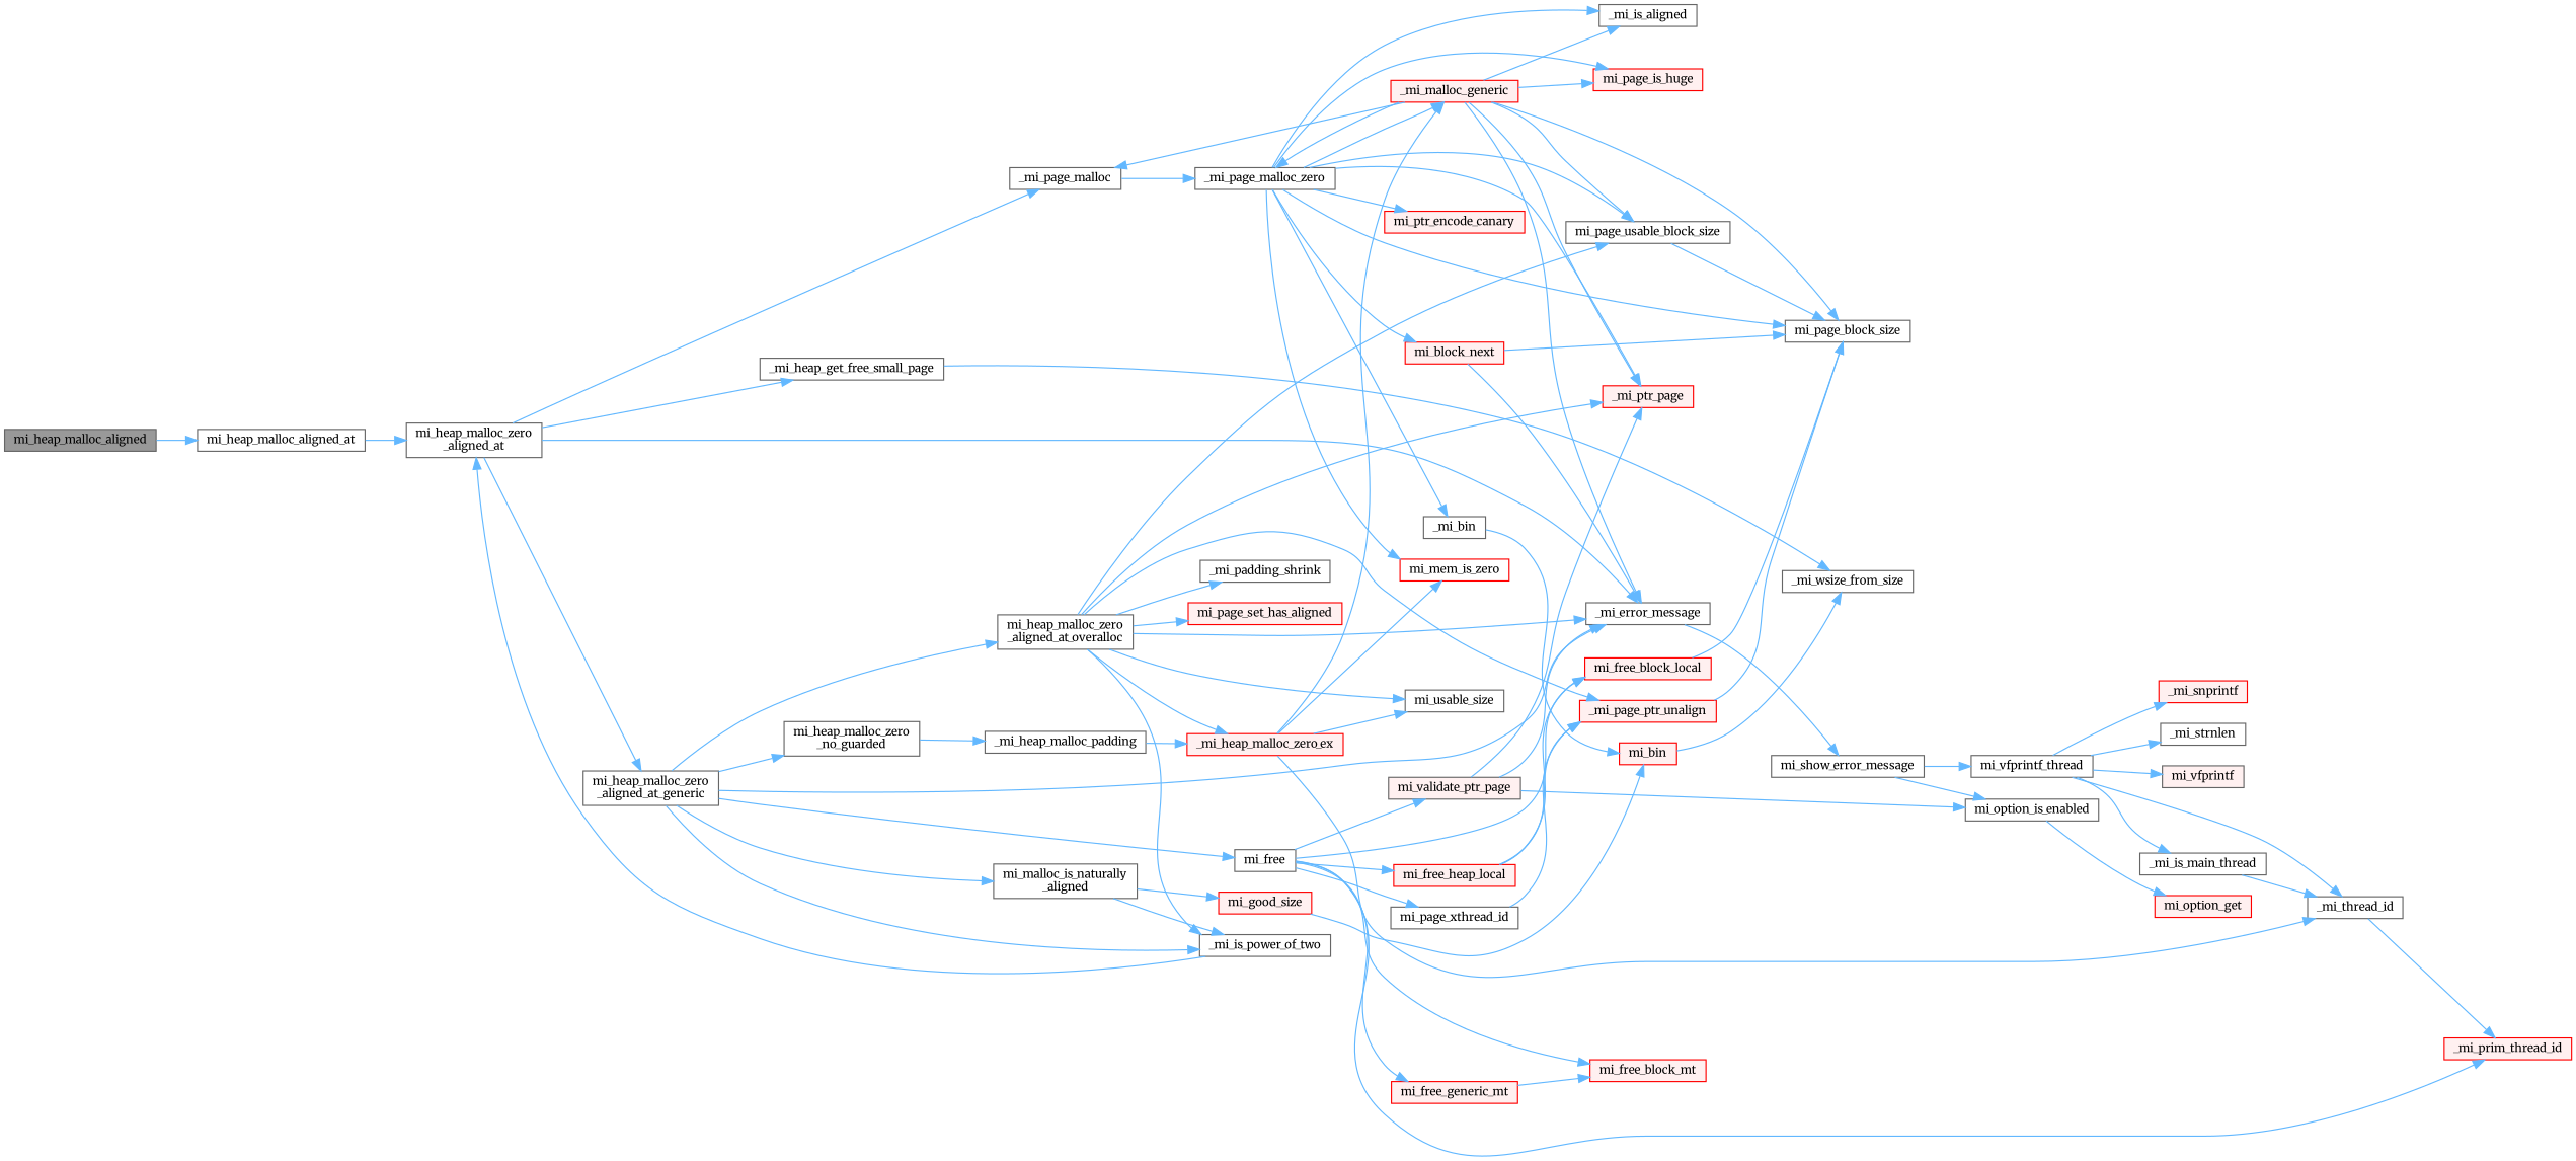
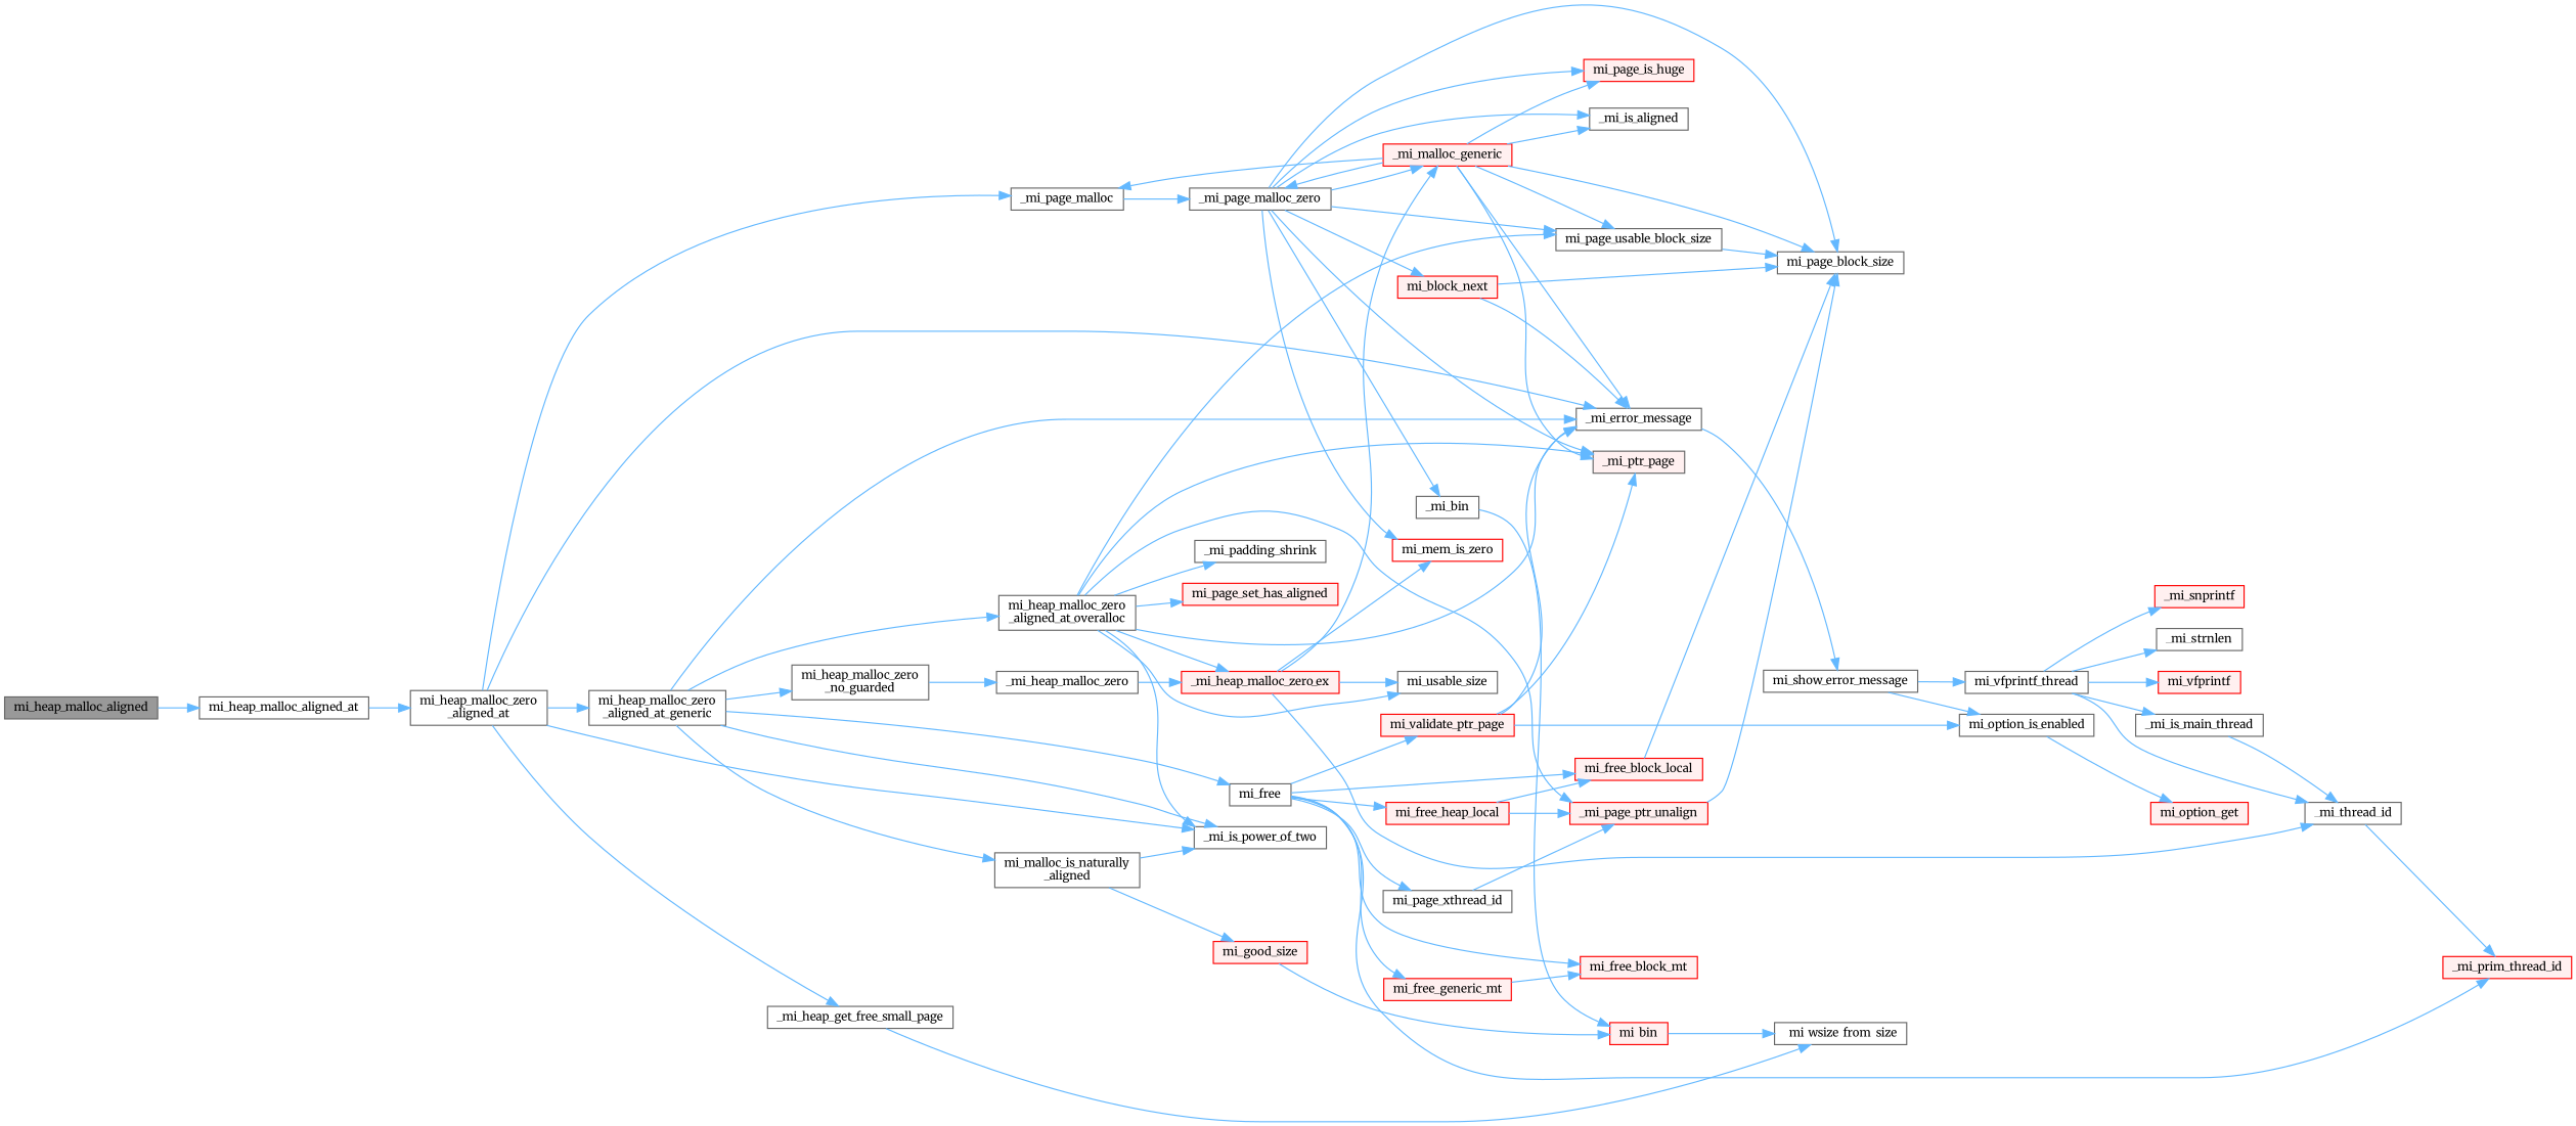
  digraph {
    fontname=Merriweather
    rankdir=LR
    node [color=grey40 fillcolor=white fontname=Merriweather fontsize=10 shape=box style=filled]
    edge [color=steelblue1 fontname=Merriweather fontsize=10 labelfontname=Helvetica labelfontsize=10 style=solid]
    n1 [color=gray40 fillcolor=grey60 fontcolor=black height=0.2 label=mi_heap_malloc_aligned width=0.4]
    n2 [height=0.2 label=mi_heap_malloc_aligned_at width=0.4]
    n3 [height=0.2 label="mi_heap_malloc_zero\l_aligned_at" width=0.4]
    n4 [height=0.2 label=_mi_error_message width=0.4]
    n5 [height=0.2 label=_mi_heap_get_free_small_page width=0.4]
    n6 [height=0.2 label=_mi_is_power_of_two width=0.4]
    n7 [height=0.2 label=_mi_page_malloc width=0.4]
    n8 [height=0.2 label="mi_heap_malloc_zero\l_aligned_at_generic" width=0.4]
    n9 [height=0.2 label=mi_show_error_message width=0.4]
    n10 [height=0.2 label=_mi_wsize_from_size width=0.4]
    n11 [height=0.2 label=_mi_page_malloc_zero width=0.4]
    n12 [height=0.2 label=mi_free width=0.4]
    n13 [height=0.2 label="mi_heap_malloc_zero\l_aligned_at_overalloc" width=0.4]
    n14 [height=0.2 label="mi_heap_malloc_zero\l_no_guarded" width=0.4]
    n15 [height=0.2 label="mi_malloc_is_naturally\l_aligned" width=0.4]
    n16 [height=0.2 label=mi_option_is_enabled width=0.4]
    n17 [height=0.2 label=mi_vfprintf_thread width=0.4]
    n18 [color=red fillcolor="#FFF0F0" height=0.2 label=mi_option_get width=0.4]
    n19 [height=0.2 label=_mi_is_main_thread width=0.4]
    n20 [height=0.2 label=_mi_thread_id width=0.4]
    n21 [color=red fillcolor="#FFF0F0" height=0.2 label=_mi_snprintf width=0.4]
    n22 [height=0.2 label=_mi_strnlen width=0.4]
-   n23 [fillcolor="#FFF0F0" height=0.2 label=mi_vfprintf width=0.4]
+   n23 [color=red fillcolor="#FFF0F0" height=0.2 label=mi_vfprintf width=0.4]
    n24 [color=red fillcolor="#FFF0F0" height=0.2 label=_mi_prim_thread_id width=0.4]
    n25 [height=0.2 label=_mi_bin width=0.4]
    n26 [height=0.2 label=_mi_is_aligned width=0.4]
    n27 [color=red fillcolor="#FFF0F0" height=0.2 label=_mi_malloc_generic width=0.4]
-   n28 [color=red fillcolor="#FFF0F0" height=0.2 label=_mi_ptr_page width=0.4]
+   n28 [fillcolor="#FFF0F0" height=0.2 label=_mi_ptr_page width=0.4]
    n29 [height=0.2 label=mi_page_block_size width=0.4]
    n30 [color=red fillcolor="#FFF0F0" height=0.2 label=mi_page_is_huge width=0.4]
    n31 [height=0.2 label=mi_page_usable_block_size width=0.4]
    n32 [color=red fillcolor="#FFF0F0" height=0.2 label=mi_block_next width=0.4]
    n33 [color=red height=0.2 label=mi_mem_is_zero width=0.4]
-   n34 [color=red fillcolor="#FFF0F0" height=0.2 label=mi_ptr_encode_canary width=0.4]
    n35 [color=red fillcolor="#FFF0F0" height=0.2 label=mi_bin width=0.4]
    n36 [color=red fillcolor="#FFF0F0" height=0.2 label=mi_free_block_local width=0.4]
    n37 [color=red fillcolor="#FFF0F0" height=0.2 label=mi_free_block_mt width=0.4]
    n38 [color=red fillcolor="#FFF0F0" height=0.2 label=mi_free_heap_local width=0.4]
    n39 [color=red fillcolor="#FFF0F0" height=0.2 label=mi_free_generic_mt width=0.4]
    n40 [height=0.2 label=mi_page_xthread_id width=0.4]
-   n41 [fillcolor="#FFF0F0" height=0.2 label=mi_validate_ptr_page width=0.4]
+   n41 [color=red fillcolor="#FFF0F0" height=0.2 label=mi_validate_ptr_page width=0.4]
    n42 [color=red fillcolor="#FFF0F0" height=0.2 label=_mi_page_ptr_unalign width=0.4]
    n43 [color=red fillcolor="#FFF0F0" height=0.2 label=_mi_heap_malloc_zero_ex width=0.4]
    n44 [height=0.2 label=mi_usable_size width=0.4]
    n45 [height=0.2 label=_mi_padding_shrink width=0.4]
    n46 [color=red fillcolor="#FFF0F0" height=0.2 label=mi_page_set_has_aligned width=0.4]
-   n47 [height=0.2 label=_mi_heap_malloc_padding width=0.4]
+   n47 [height=0.2 label=_mi_heap_malloc_zero width=0.4]
    n48 [color=red fillcolor="#FFF0F0" height=0.2 label=mi_good_size width=0.4]
    n1 -> n2
    n2 -> n3
    n3 -> n4
    n3 -> n5
-   n6 -> n3
+   n3 -> n6
    n3 -> n7
    n3 -> n8
    n4 -> n9
    n5 -> n10
    n7 -> n11
    n8 -> n4
    n8 -> n6
    n8 -> n12
    n8 -> n13
    n8 -> n14
    n8 -> n15
    n9 -> n16
    n9 -> n17
    n11 -> n25
    n11 -> n26
    n11 -> n27
    n11 -> n28
    n11 -> n29
    n11 -> n30
    n11 -> n31
    n11 -> n32
    n11 -> n33
-   n11 -> n34
    n12 -> n24
    n12 -> n36
    n12 -> n37
    n12 -> n38
    n12 -> n39
    n12 -> n40
    n12 -> n41
    n13 -> n4
    n13 -> n6
    n13 -> n28
    n13 -> n31
    n13 -> n42
    n13 -> n43
    n13 -> n44
    n13 -> n45
    n13 -> n46
    n14 -> n47
    n15 -> n6
    n15 -> n48
    n16 -> n18
    n17 -> n19
    n17 -> n20
    n17 -> n21
    n17 -> n22
    n17 -> n23
    n19 -> n20
    n20 -> n24
    n25 -> n35
    n27 -> n4
    n27 -> n7
    n27 -> n11
    n27 -> n26
    n27 -> n28
    n27 -> n29
    n27 -> n30
    n27 -> n31
    n31 -> n29
    n32 -> n4
    n32 -> n29
    n35 -> n10
    n36 -> n29
    n38 -> n36
    n38 -> n42
    n39 -> n37
    n40 -> n42
    n41 -> n4
    n41 -> n16
    n41 -> n28
    n42 -> n29
    n43 -> n20
    n43 -> n27
    n43 -> n33
    n43 -> n44
    n47 -> n43
    n48 -> n35
  }
